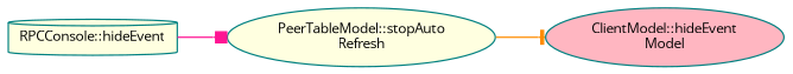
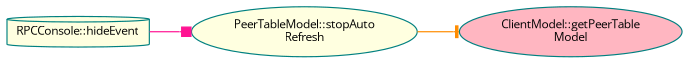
  digraph {
    fontname="Open Sans"
    rankdir=LR
    node [color=teal fillcolor=lightyellow fontname="Open Sans" fontsize=10 shape=ellipse style=filled]
    edge [fontname="Open Sans" fontsize=10 labelfontname=Helvetica labelfontsize=10 style=solid]
    n1 [fontcolor=black height=0.2 label="RPCConsole::hideEvent" shape=cylinder width=0.4]
    n2 [height=0.2 label="PeerTableModel::stopAuto\lRefresh" width=0.4]
-   n3 [fillcolor=lightpink height=0.2 label="ClientModel::hideEvent\lModel" width=0.4]
+   n3 [fillcolor=lightpink height=0.2 label="ClientModel::getPeerTable\lModel" width=0.4]
    n1 -> n2 [arrowhead=box color=deeppink]
    n2 -> n3 [arrowhead=tee color=darkorange]
  }
